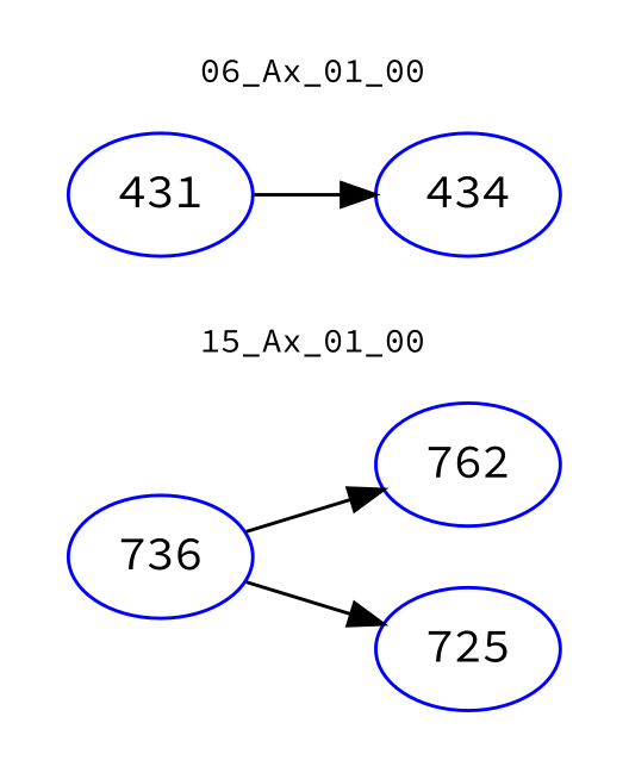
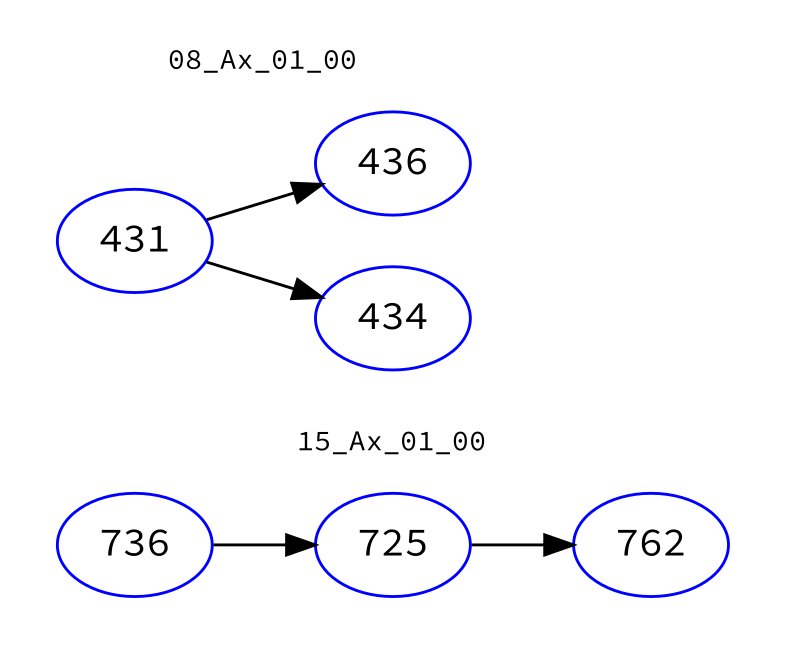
  digraph {
    fontname="Source Code Pro"
    rankdir=LR
    node [color=blue fontname="Source Code Pro"]
    edge [color=black fontname="Source Code Pro"]
    n1 [label=736]
    n2 [label=725]
    n3 [label=762]
    n4 [label=431]
    n5 [label=434]
+   n6 [label=436]
    subgraph cluster_1 {
      color=white
      fontsize=10
      label="15_Ax_01_00"
      n1
      n2
      n3
    }
    subgraph cluster_2 {
      color=white
      fontsize=10
-     label="06_Ax_01_00"
+     label="08_Ax_01_00"
      n4
      n5
+     n6
    }
    n1 -> n2
-   n1 -> n3
+   n2 -> n3
    n4 -> n5
+   n4 -> n6
  }
